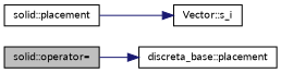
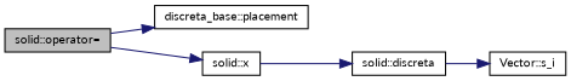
  digraph {
    fontname=Lato
    rankdir=LR
    node [color=black fillcolor=white fontname=Lato fontsize=10 shape=record style=filled]
    edge [color=midnightblue fontname=Lato fontsize=10 labelfontname=Helvetica labelfontsize=10 style=solid]
    n1 [fillcolor=grey75 fontcolor=black height=0.2 label="solid::operator=" width=0.4]
    n2 [height=0.2 label="discreta_base::placement" width=0.4]
-   n4 [height=0.2 label="solid::placement" width=0.4]
+   n3 [height=0.2 label="solid::x" width=0.4]
+   n4 [height=0.2 label="solid::discreta" width=0.4]
    n5 [height=0.2 label="Vector::s_i" width=0.4]
    n1 -> n2
+   n1 -> n3
+   n3 -> n4
    n4 -> n5
  }
